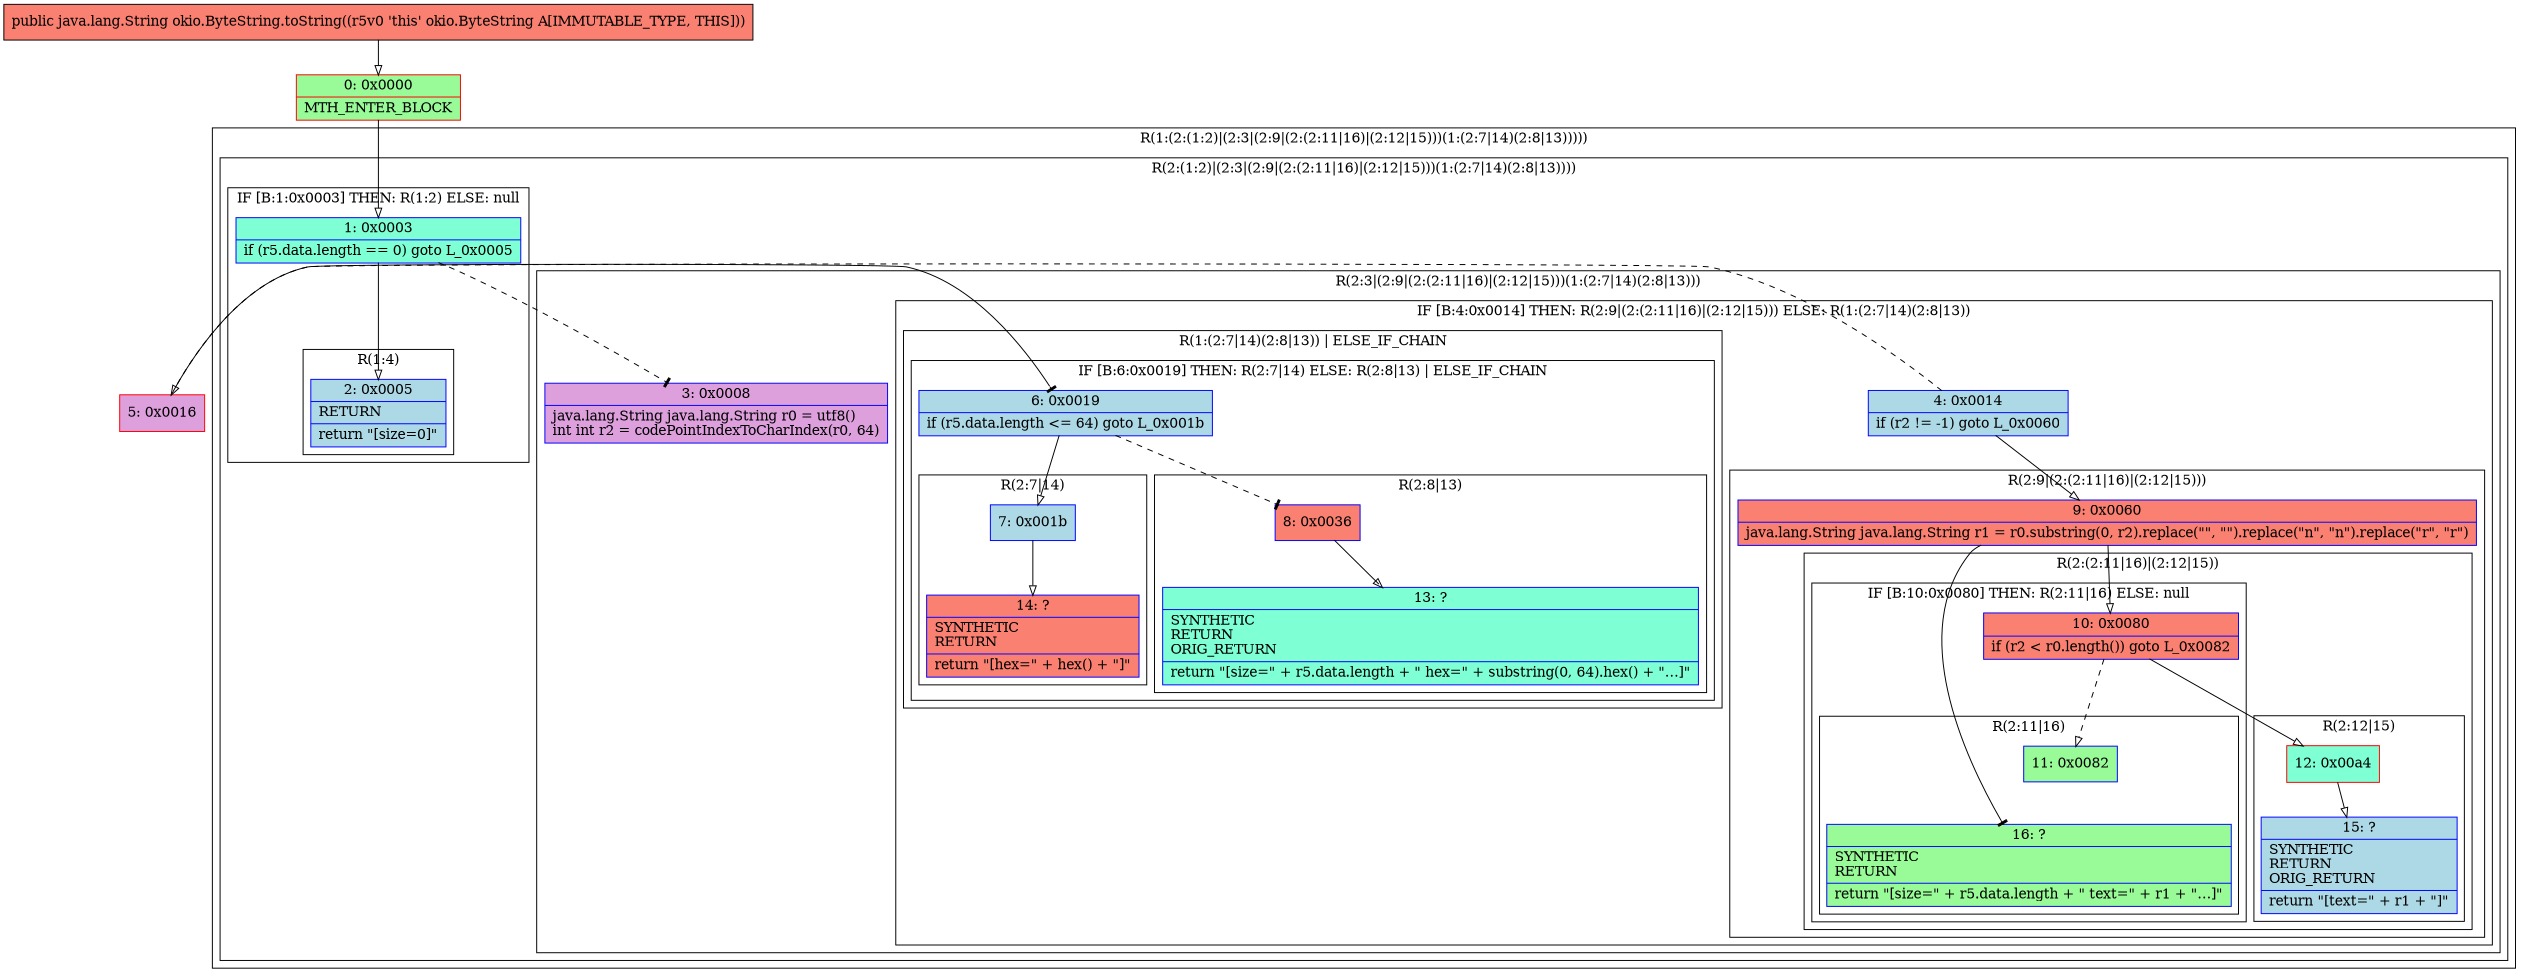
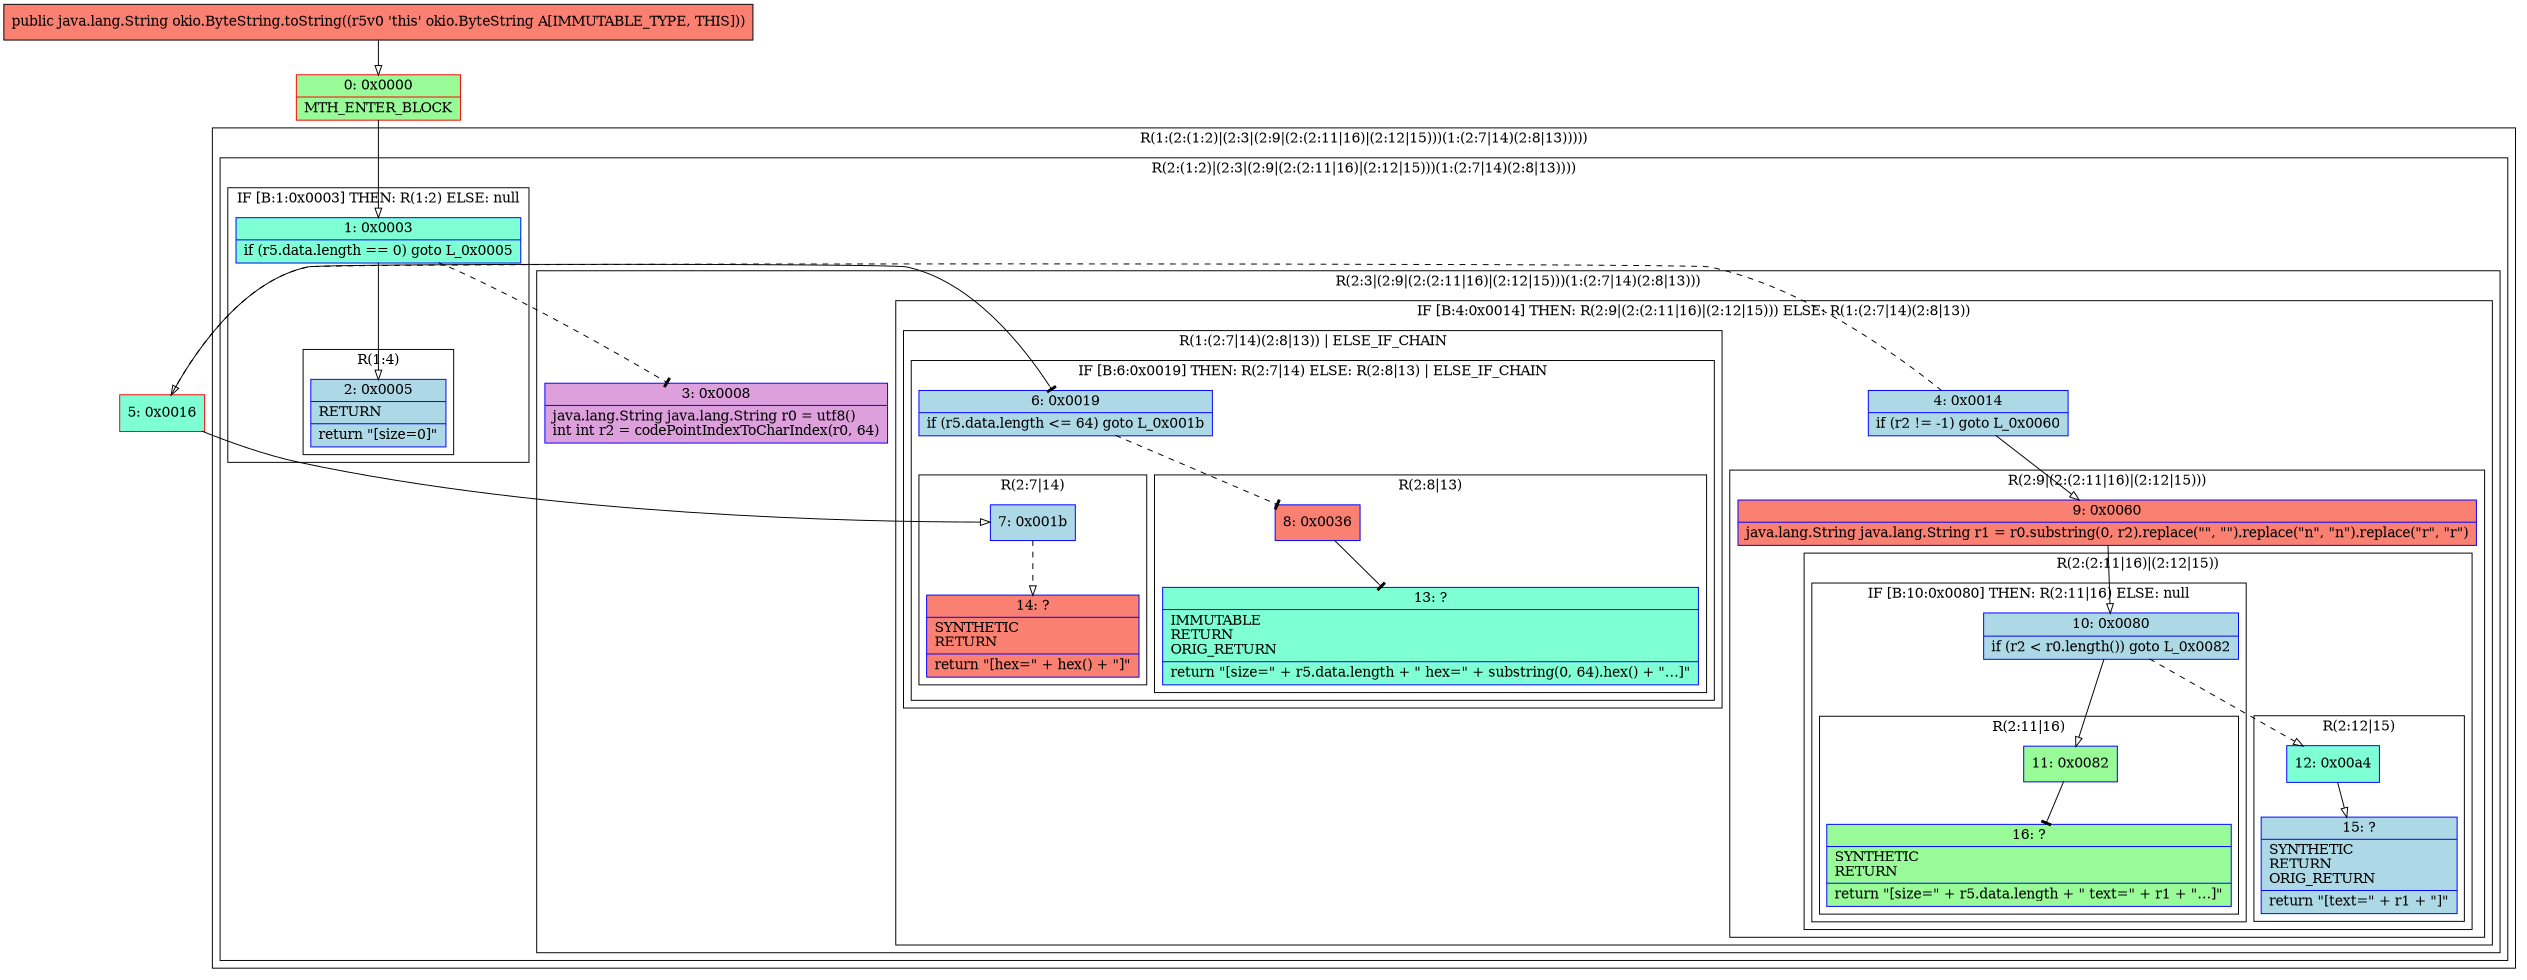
  digraph {
    node [color=blue fillcolor=lightblue shape=record style=filled]
    edge [arrowhead=onormal]
    n1 [label="{2\:\ 0x0005|RETURN\l|return \"[size=0]\"\l}"]
    n2 [fillcolor=aquamarine label="{1\:\ 0x0003|if (r5.data.length == 0) goto L_0x0005\l}"]
    n3 [fillcolor=palegreen label="{11\:\ 0x0082}"]
    n4 [fillcolor=palegreen label="{16\:\ ?|SYNTHETIC\lRETURN\l|return \"[size=\" + r5.data.length + \" text=\" + r1 + \"…]\"\l}"]
-   n5 [fillcolor=salmon label="{10\:\ 0x0080|if (r2 \< r0.length()) goto L_0x0082\l}"]
-   n6 [color=red fillcolor=aquamarine label="{12\:\ 0x00a4}"]
+   n5 [label="{10\:\ 0x0080|if (r2 \< r0.length()) goto L_0x0082\l}"]
+   n6 [fillcolor=aquamarine label="{12\:\ 0x00a4}"]
    n7 [label="{15\:\ ?|SYNTHETIC\lRETURN\lORIG_RETURN\l|return \"[text=\" + r1 + \"]\"\l}"]
    n8 [fillcolor=salmon label="{9\:\ 0x0060|java.lang.String java.lang.String r1 = r0.substring(0, r2).replace(\"\", \"\").replace(\"n\", \"n\").replace(\"r\", \"r\")\l}"]
    n9 [label="{7\:\ 0x001b}"]
    n10 [fillcolor=salmon label="{14\:\ ?|SYNTHETIC\lRETURN\l|return \"[hex=\" + hex() + \"]\"\l}"]
    n11 [fillcolor=salmon label="{8\:\ 0x0036}"]
-   n12 [fillcolor=aquamarine label="{13\:\ ?|SYNTHETIC\lRETURN\lORIG_RETURN\l|return \"[size=\" + r5.data.length + \" hex=\" + substring(0, 64).hex() + \"…]\"\l}"]
+   n12 [fillcolor=aquamarine label="{13\:\ ?|IMMUTABLE\lRETURN\lORIG_RETURN\l|return \"[size=\" + r5.data.length + \" hex=\" + substring(0, 64).hex() + \"…]\"\l}"]
    n13 [label="{6\:\ 0x0019|if (r5.data.length \<= 64) goto L_0x001b\l}"]
    n14 [label="{4\:\ 0x0014|if (r2 != \-1) goto L_0x0060\l}"]
    n15 [fillcolor=plum label="{3\:\ 0x0008|java.lang.String java.lang.String r0 = utf8()\lint int r2 = codePointIndexToCharIndex(r0, 64)\l}"]
-   n16 [color=red fillcolor=plum label="{5\:\ 0x0016}"]
+   n16 [color=red fillcolor=aquamarine label="{5\:\ 0x0016}"]
    n17 [color=red fillcolor=palegreen label="{0\:\ 0x0000|MTH_ENTER_BLOCK\l}"]
    n18 [fillcolor=salmon label="{public java.lang.String okio.ByteString.toString((r5v0 'this' okio.ByteString A[IMMUTABLE_TYPE, THIS])) }" color=""]
    subgraph cluster_1 {
      label="R(1:(2:(1:2)|(2:3|(2:9|(2:(2:11|16)|(2:12|15)))(1:(2:7|14)(2:8|13)))))"
      subgraph cluster_2 {
        label="R(2:(1:2)|(2:3|(2:9|(2:(2:11|16)|(2:12|15)))(1:(2:7|14)(2:8|13))))"
        subgraph cluster_3 {
          label="IF [B:1:0x0003] THEN: R(1:2) ELSE: null"
          n2
          subgraph cluster_4 {
            label="R(1:4)"
            n1
          }
        }
        subgraph cluster_5 {
          label="R(2:3|(2:9|(2:(2:11|16)|(2:12|15)))(1:(2:7|14)(2:8|13)))"
          n15
          subgraph cluster_6 {
            label="IF [B:4:0x0014] THEN: R(2:9|(2:(2:11|16)|(2:12|15))) ELSE: R(1:(2:7|14)(2:8|13))"
            n14
            subgraph cluster_7 {
              label="R(2:9|(2:(2:11|16)|(2:12|15)))"
              n8
              subgraph cluster_8 {
                label="R(2:(2:11|16)|(2:12|15))"
                subgraph cluster_9 {
                  label="IF [B:10:0x0080] THEN: R(2:11|16) ELSE: null"
                  n5
                  subgraph cluster_10 {
                    label="R(2:11|16)"
                    n3
                    n4
                  }
                }
                subgraph cluster_11 {
                  label="R(2:12|15)"
                  n6
                  n7
                }
              }
            }
            subgraph cluster_12 {
              label="R(1:(2:7|14)(2:8|13)) | ELSE_IF_CHAIN\l"
              subgraph cluster_13 {
                label="IF [B:6:0x0019] THEN: R(2:7|14) ELSE: R(2:8|13) | ELSE_IF_CHAIN\l"
                n13
                subgraph cluster_14 {
                  label="R(2:7|14)"
                  n9
                  n10
                }
                subgraph cluster_15 {
                  label="R(2:8|13)"
                  n11
                  n12
                }
              }
            }
          }
        }
      }
    }
    n2 -> n1
    n2 -> n15 [arrowhead=tee style=dashed]
-   n8 -> n4 [arrowhead=tee]
-   n5 -> n3 [style=dashed]
-   n5 -> n6 [style=solid]
+   n3 -> n4 [arrowhead=tee]
+   n5 -> n3
+   n5 -> n6 [style=dashed]
    n6 -> n7
    n8 -> n5
-   n9 -> n10
-   n11 -> n12
-   n13 -> n9
+   n9 -> n10 [style=dashed]
+   n11 -> n12 [arrowhead=tee]
+   n16 -> n9
    n13 -> n11 [arrowhead=tee style=dashed]
    n14 -> n8
    n14 -> n16 [style=dashed]
    n16 -> n13 [arrowhead=tee]
    n17 -> n2
    n18 -> n17
  }
